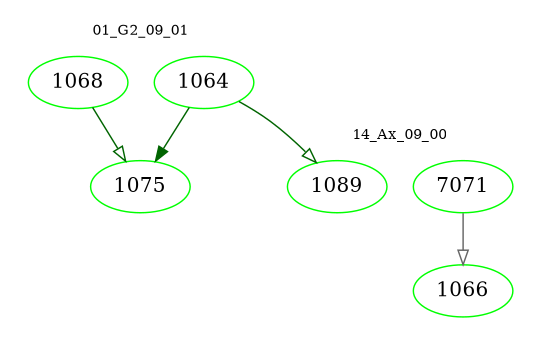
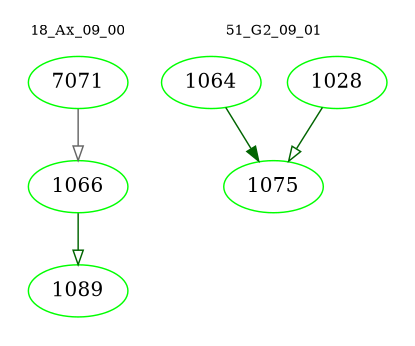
  digraph {
    node [color=green]
    edge [arrowhead=onormal color=darkgreen]
    n1 [label=7071]
    n2 [label=1066]
    n3 [label=1089]
-   n4 [label=1068]
+   n4 [label=1028]
    n5 [label=1064]
    n6 [label=1075]
    subgraph cluster_1 {
      color=white
      fontsize=10
-     label="14_Ax_09_00"
+     label="18_Ax_09_00"
      n1
      n2
      n3
    }
    subgraph cluster_2 {
      color=white
      fontsize=10
-     label="01_G2_09_01"
+     label="51_G2_09_01"
      n4
      n5
      n6
    }
    n1 -> n2 [color=gray40]
-   n5 -> n3
+   n2 -> n3
    n4 -> n6
    n5 -> n6 [arrowhead=normal]
  }
